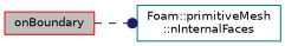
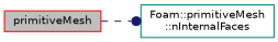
  digraph {
    rankdir=LR
    node [fontname=Helvetica fontsize=10 shape=record]
-   n1 [color=red fillcolor=grey75 fontcolor=black height=0.2 label=onBoundary style=filled width=0.4]
+   n1 [color=red fillcolor=grey75 fontcolor=black height=0.2 label=primitiveMesh style=filled width=0.4]
    n2 [color=teal height=0.2 label="Foam::primitiveMesh\l::nInternalFaces" width=0.4]
    n1 -> n2 [color=midnightblue fontname=Helvetica fontsize=10 labelfontname=Helvetica labelfontsize=10 style=dashed arrowhead=dot]
  }
